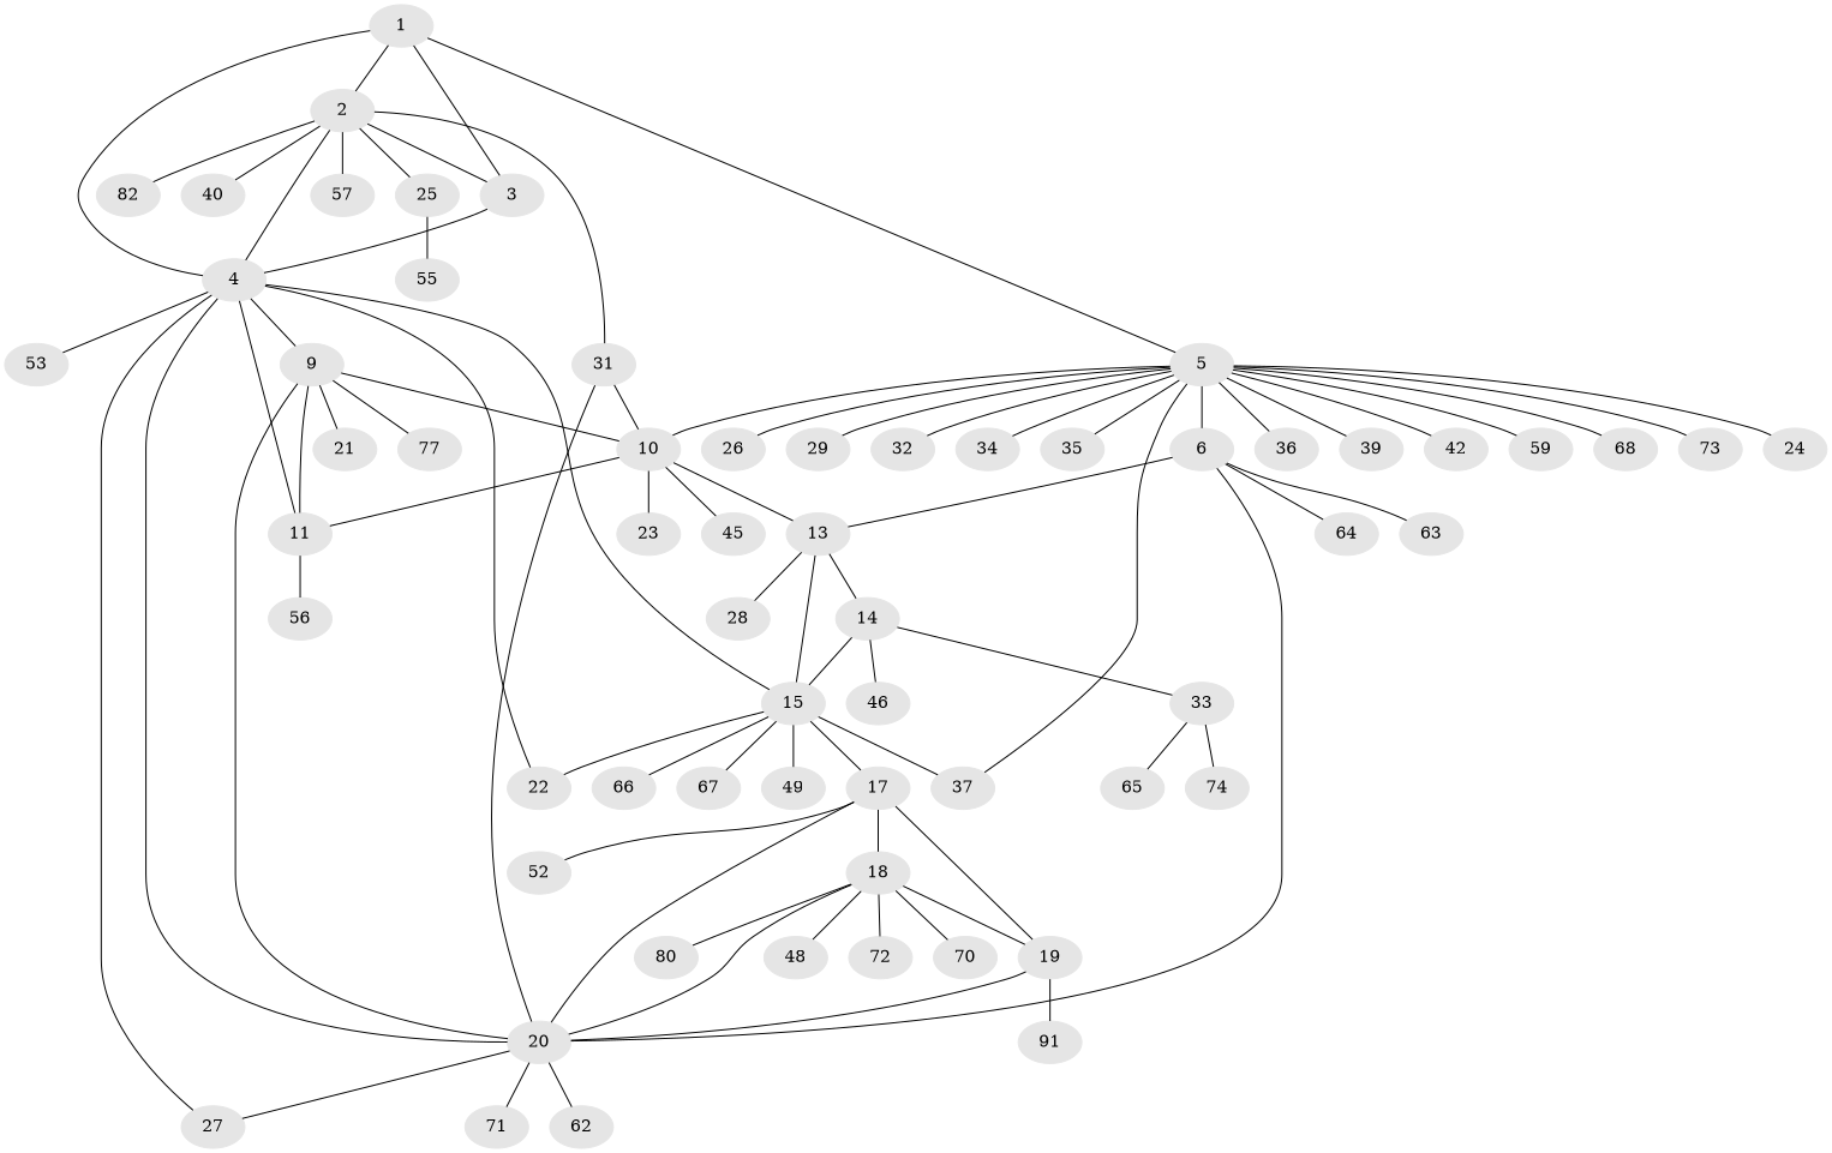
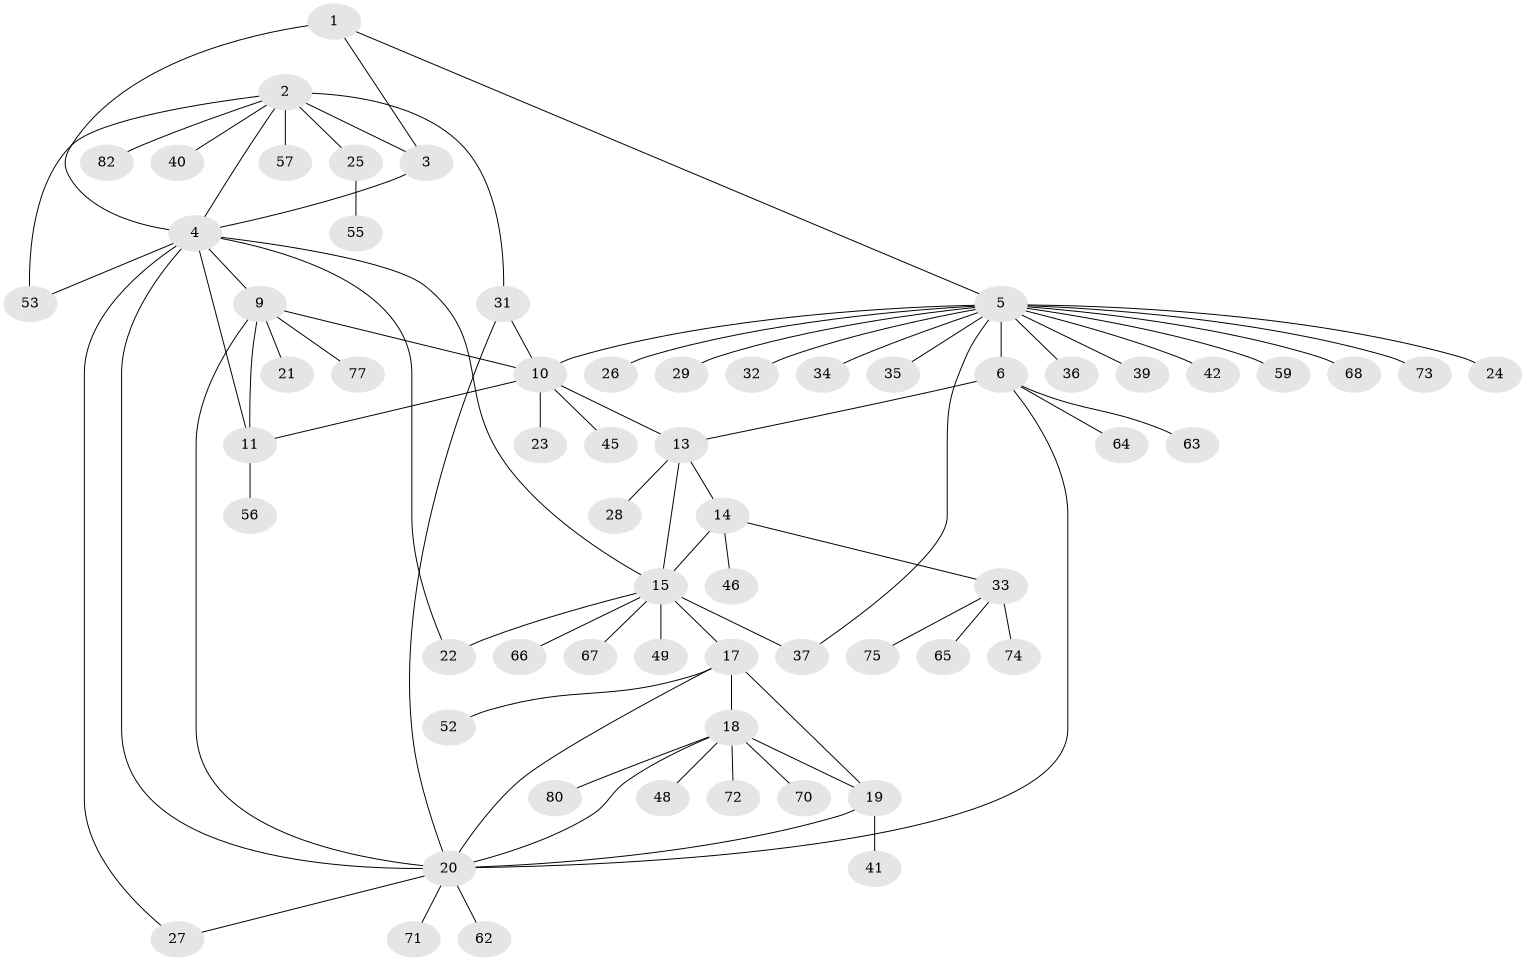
  graph {
    node [color=gray90 style=filled]
    1 [super="+70"]
    2 [super="+43"]
    3 [super="+78"]
    4 [super="+12"]
    5 [super="+7"]
    25
    31 [super="+54"]
    40
    57
    82
    20 [super="+51"]
    9 [super="+81"]
    11
    15 [super="+47"]
    22 [super="+69"]
    27
    53
    10 [super="+38"]
    6 [super="+8"]
    24
    26
    29
    32
    34
    35
    36 [super="+76"]
    37 [super="+83"]
    39
    42
    59
    68
    73
    62
    71
    55
    21
    77
    13 [super="+16"]
    23
    45
    56
    17 [super="+30"]
    49
    66
    67
    63
    64
    14 [super="+58"]
    28
    33 [super="+61"]
    46 [super="+60"]
    65
    74
+   75
    18 [super="+50"]
    19 [super="+44"]
    52
    48
    72
    n60 [label=70]
    80
-   41 [label=91]
-   1 -- 2
+   41
+   53 -- 2
    1 -- 3
    1 -- 4
    1 -- 5
    2 -- 3
    2 -- 4
    2 -- 25
    2 -- 31
    2 -- 40
    2 -- 57
    2 -- 82
    3 -- 4
    4 -- 20
    4 -- 9
    4 -- 11
    4 -- 15
    4 -- 22
    4 -- 27
    4 -- 53
    5 -- 10
    5 -- 6 [weight=4]
    5 -- 24
    5 -- 26
    5 -- 29
    5 -- 32
    5 -- 34
    5 -- 35
    5 -- 36
    5 -- 37
    5 -- 39
    5 -- 42
    5 -- 59
    5 -- 68
    5 -- 73
    25 -- 55
    31 -- 20
    31 -- 10
    20 -- 27
    20 -- 62
    20 -- 71
    9 -- 20
    9 -- 11
    9 -- 10
    9 -- 21
    9 -- 77
    11 -- 56
    15 -- 22
    15 -- 37
    15 -- 17
    15 -- 49
    15 -- 66
    15 -- 67
    10 -- 11
    10 -- 13
    10 -- 23
    10 -- 45
    6 -- 20
    6 -- 13
    6 -- 63
    6 -- 64
    13 -- 15 [weight=2]
    13 -- 14 [weight=2]
    13 -- 28
    17 -- 20
    17 -- 18
    17 -- 19
    17 -- 52
    14 -- 15
    14 -- 33
    14 -- 46
    33 -- 65
    33 -- 74
+   33 -- 75
    18 -- 20
    18 -- 19
    18 -- 48
    18 -- 72
    18 -- n60
    18 -- 80
    19 -- 20
    19 -- 41
  }
